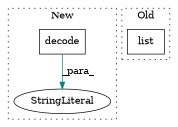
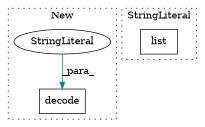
  digraph {
    node [a=32 shape=box]
    n1 [l="7,1" label=decode s="6046,6060"]
    n2 [a=45 l=7 label=StringLiteral s=6053 shape=ellipse]
    n3 [l="5,1" label=list s="5872,5904"]
    subgraph cluster_1 {
      label=New
      style=dotted
      n1
      n2
    }
    subgraph cluster_2 {
-     label=Old
+     label=StringLiteral
      style=dotted
      n3
    }
-   n1 -> n2 [label=_para_ color=teal]
+   n2 -> n1 [label=_para_ color=teal]
  }
